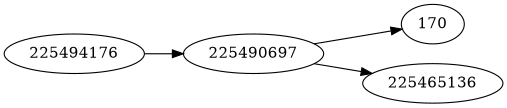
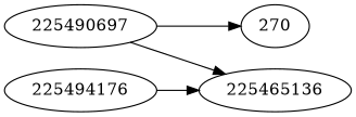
  strict digraph {
    rankdir=LR
    n1 [label=225490697]
    225494176
-   270 [label=170]
+   270
    225465136
    n1 -> 270
    n1 -> 225465136
-   225494176 -> n1
+   225494176 -> 225465136
  }
